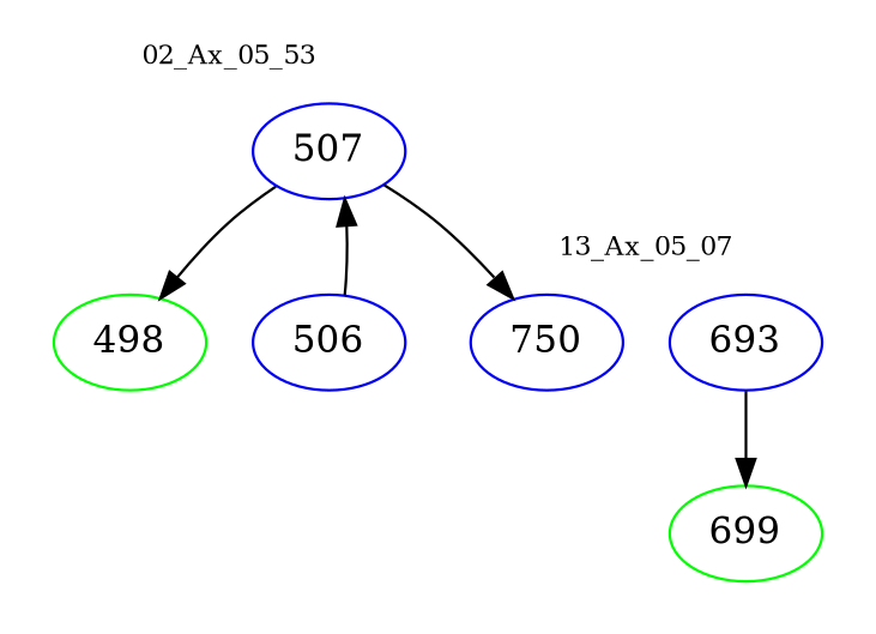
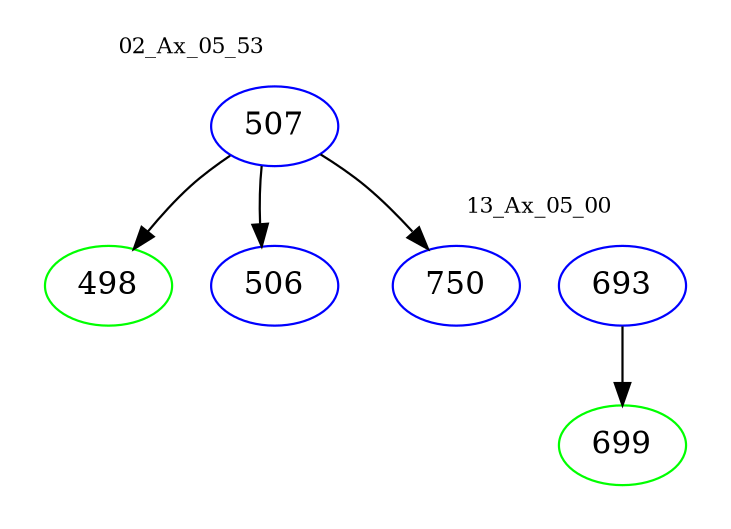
  digraph {
    node [color=blue]
    edge [color=black]
    n1 [label=507]
    n2 [color=green label=498]
    n3 [label=506]
    n4 [label=693]
    n5 [label=750]
    n6 [color=green label=699]
    subgraph cluster_1 {
      color=white
      fontsize=10
      label="02_Ax_05_53"
      n1
      n2
      n3
    }
    subgraph cluster_2 {
      color=white
      fontsize=10
-     label="13_Ax_05_07"
+     label="13_Ax_05_00"
      n4
      n5
      n6
    }
    n1 -> n2
-   n3 -> n1
+   n1 -> n3
    n1 -> n5
    n4 -> n6
  }
